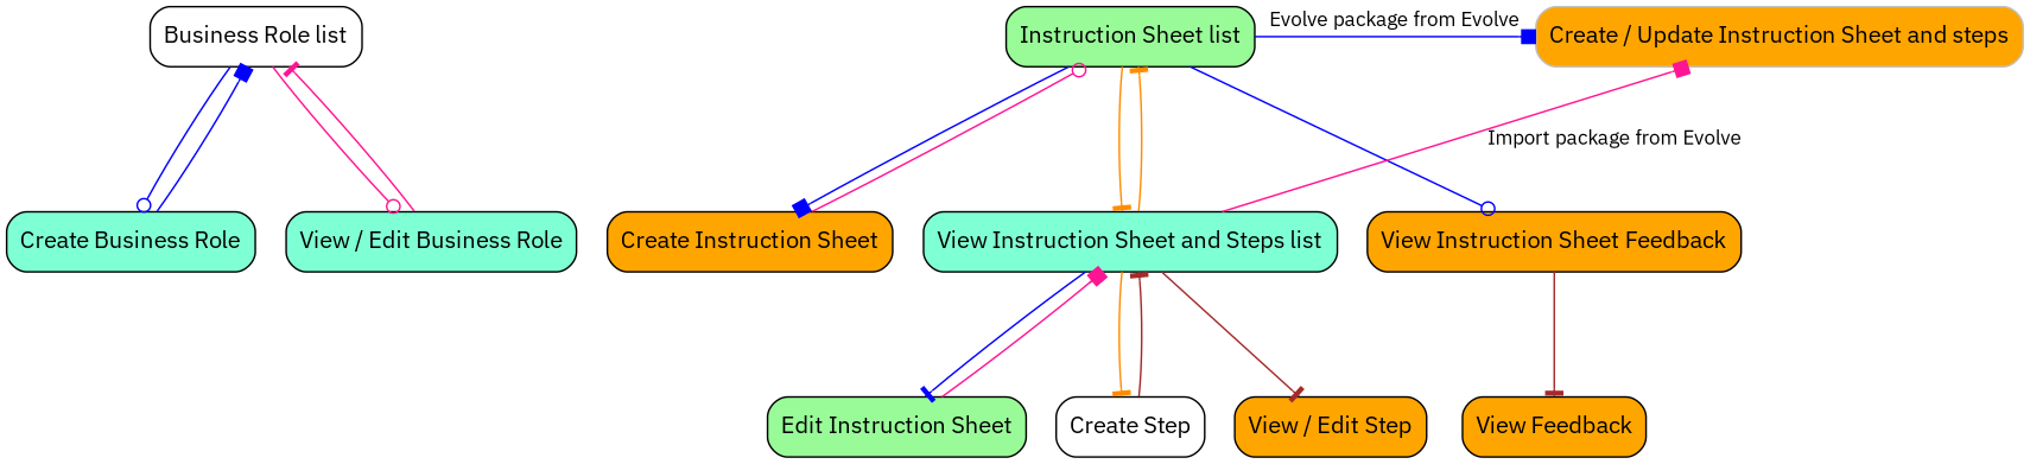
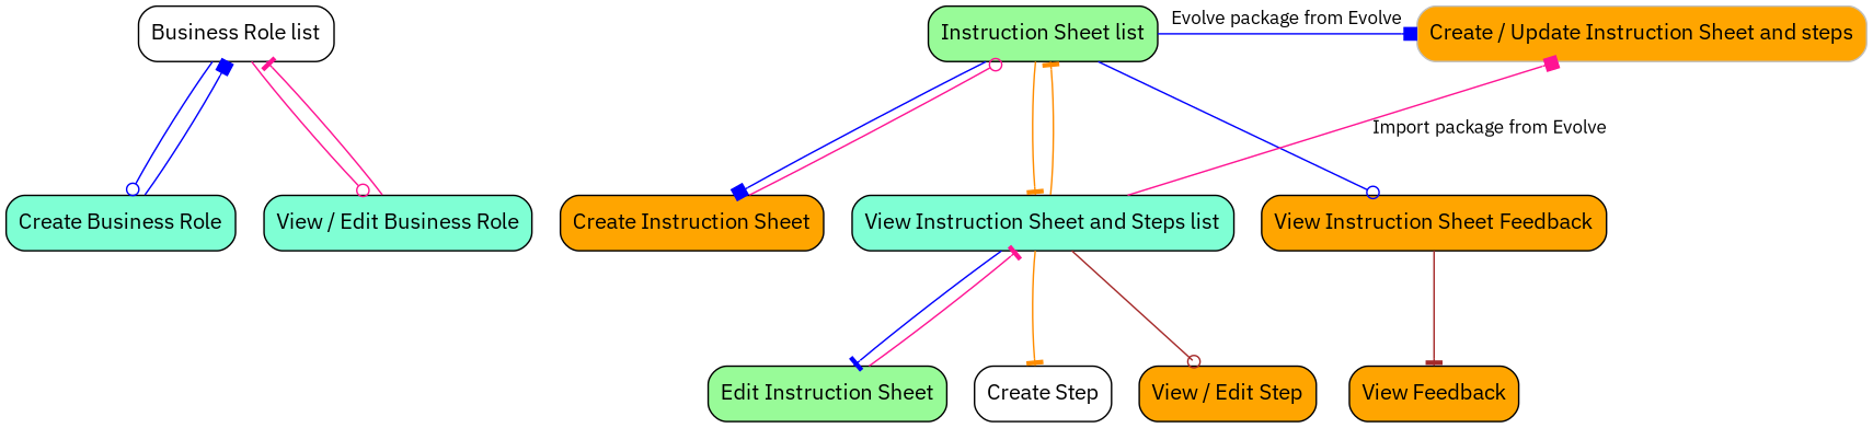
  digraph {
    fontname="IBM Plex Sans"
    node [fillcolor=orange fontname="IBM Plex Sans" fontsize=14.0 shape=box style="rounded,filled"]
    edge [arrowhead=tee color=blue fontname="IBM Plex Sans" fontsize=12.0 minlen=2.0]
    n1 [fillcolor=white label="Business Role list"]
    n2 [fillcolor=aquamarine label="Create Business Role"]
    n3 [fillcolor=aquamarine label="View / Edit Business Role"]
    n4 [fillcolor=palegreen label="Instruction Sheet list"]
    n5 [label="Create Instruction Sheet"]
    n6 [fillcolor=aquamarine label="View Instruction Sheet and Steps list"]
    n7 [color=grey label="Create / Update Instruction Sheet and steps"]
    n8 [label="View Instruction Sheet Feedback"]
    n9 [fillcolor=palegreen label="Edit Instruction Sheet"]
    n10 [fillcolor=white label="Create Step"]
    n11 [label="View / Edit Step"]
    n12 [label="View Feedback"]
    n1 -> n2 [arrowhead=odot]
    n1 -> n3 [arrowhead=odot color=deeppink]
    n2 -> n1 [arrowhead=box]
    n3 -> n1 [color=deeppink]
    n4 -> n5 [arrowhead=box]
    n4 -> n6 [color=darkorange]
    n4 -> n7 [arrowhead=box constraint=false label="Evolve package from Evolve"]
    n4 -> n8 [arrowhead=odot]
    n5 -> n4 [arrowhead=odot color=deeppink]
    n6 -> n4 [color=darkorange]
    n6 -> n7 [arrowhead=box color=deeppink constraint=false label="Import package from Evolve"]
    n6 -> n9
    n6 -> n10 [color=darkorange]
-   n6 -> n11 [color=brown]
+   n6 -> n11 [arrowhead=odot color=brown]
    n8 -> n12 [color=brown]
-   n9 -> n6 [arrowhead=box color=deeppink]
-   n10 -> n6 [color=brown]
+   n9 -> n6 [color=deeppink]
  }
